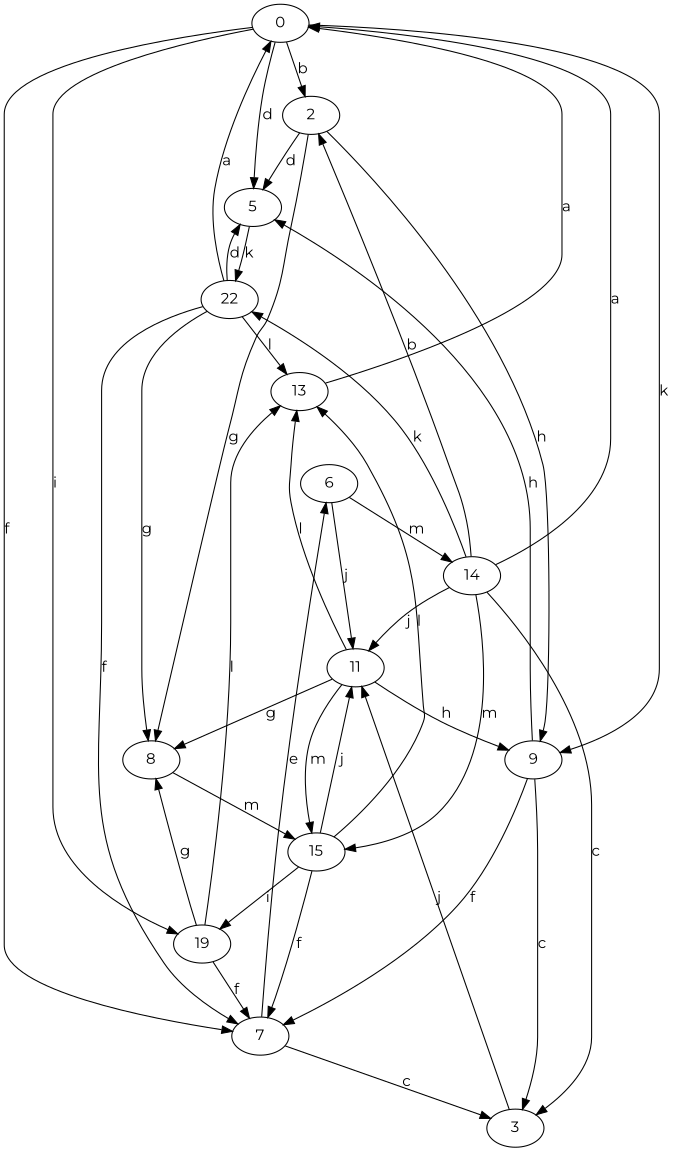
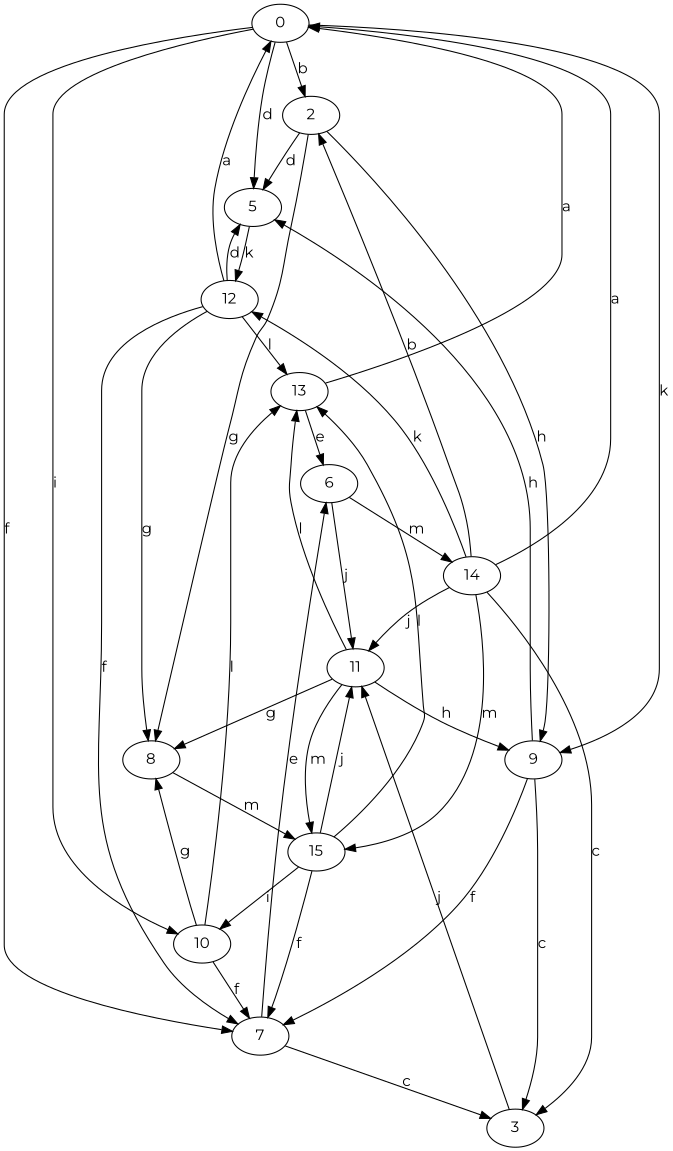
  strict digraph {
    fontname=Montserrat
    node [fontname=Montserrat]
    edge [fontname=Montserrat]
    0
    2
    5
    7
    9
-   10 [label=19]
+   10
    8
-   12 [label=22]
+   12
    3
    6
    13
    15
    11
    14
    0 -> 2 [label=b]
    0 -> 5 [label=d]
    0 -> 7 [label=f]
    0 -> 9 [label=k]
    0 -> 10 [label=i]
    2 -> 5 [label=d]
    2 -> 9 [label=h]
    2 -> 8 [label=g]
    5 -> 12 [label=k]
    7 -> 3 [label=c]
    7 -> 6 [label=e]
    9 -> 5 [label=h]
    9 -> 7 [label=f]
    9 -> 3 [label=c]
    10 -> 7 [label=f]
    10 -> 8 [label=g]
    10 -> 13 [label=l]
    8 -> 15 [label=m]
    12 -> 0 [label=a]
    12 -> 5 [label=d]
    12 -> 7 [label=f]
    12 -> 8 [label=g]
    12 -> 13 [label=l]
    3 -> 11 [label=j]
    6 -> 11 [label=j]
    6 -> 14 [label=m]
    13 -> 0 [label=a]
+   13 -> 6 [label=e]
    15 -> 7 [label=f]
    15 -> 10 [label=i]
    15 -> 13 [label=l]
    15 -> 11 [label=j]
    11 -> 9 [label=h]
    11 -> 8 [label=g]
    11 -> 13 [label=l]
    11 -> 15 [label=m]
    14 -> 0 [label=a]
    14 -> 2 [label=b]
    14 -> 12 [label=k]
    14 -> 3 [label=c]
    14 -> 15 [label=m]
    14 -> 11 [label=j]
  }
